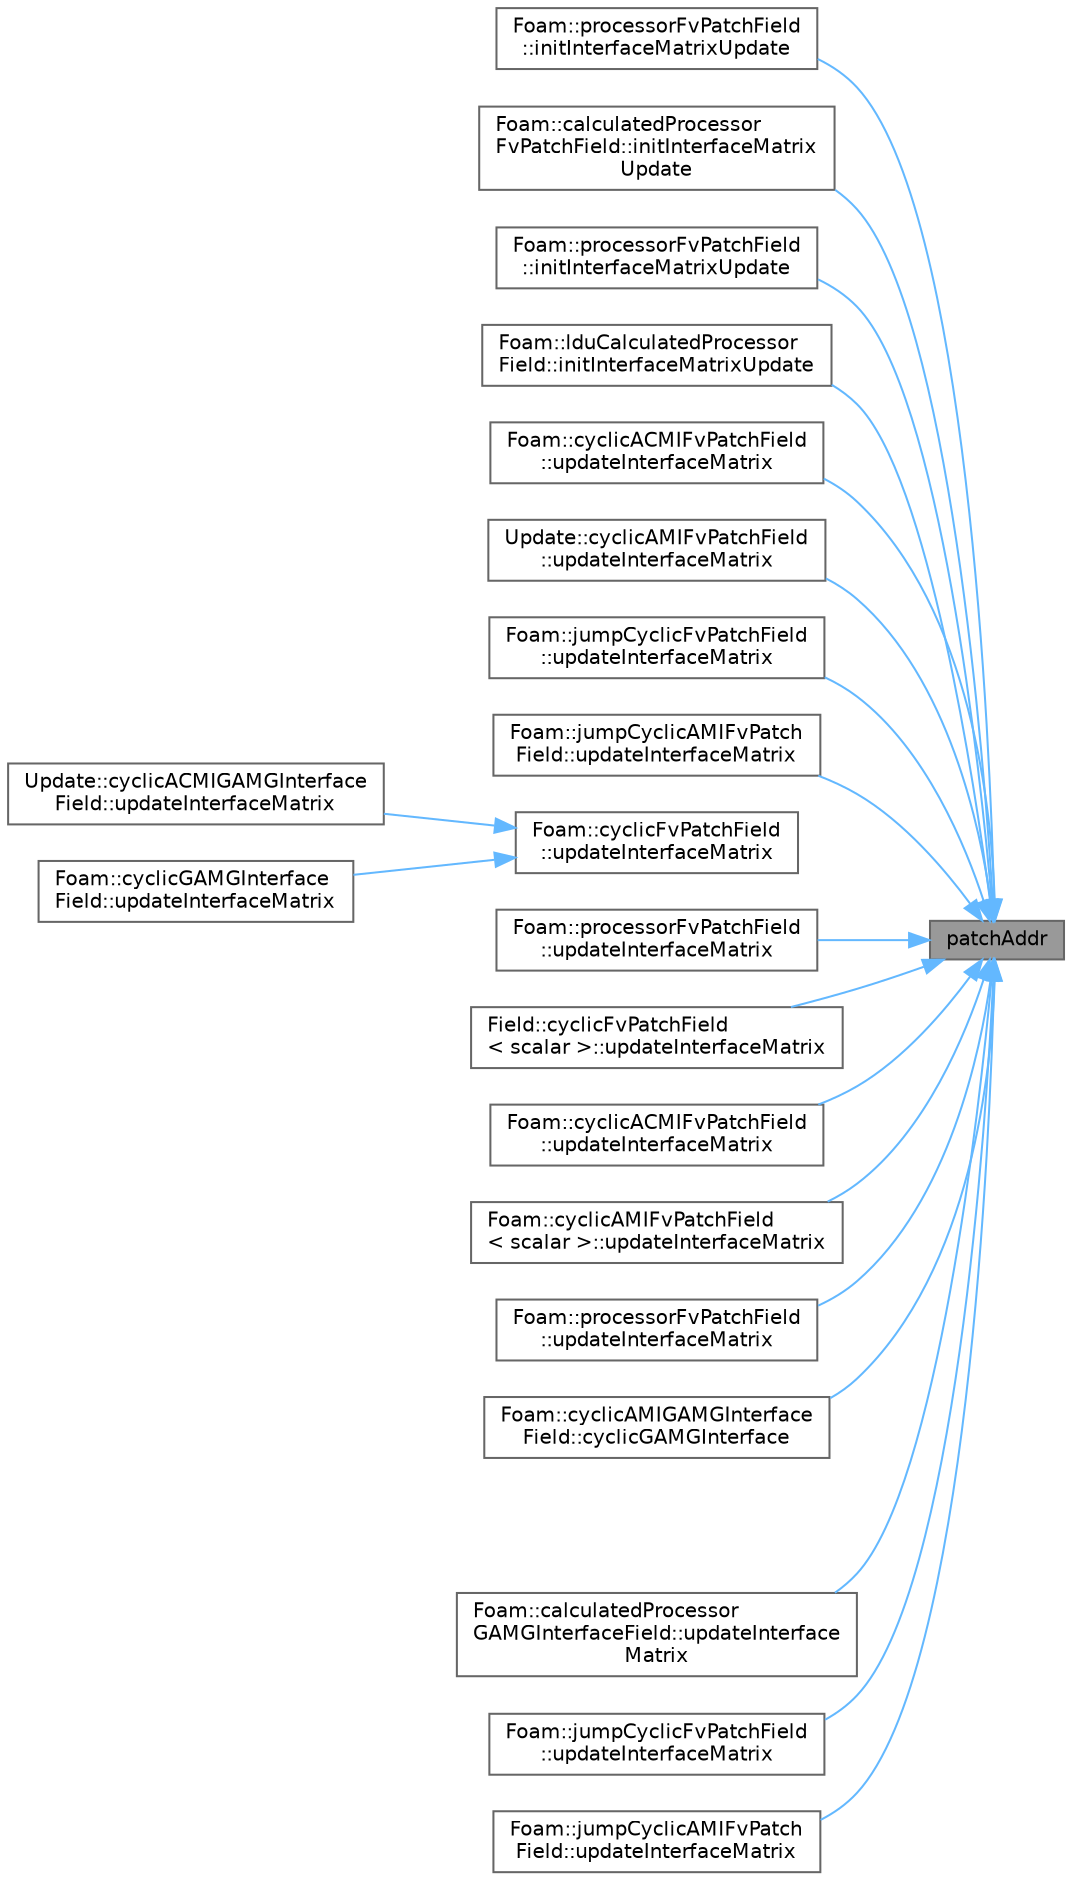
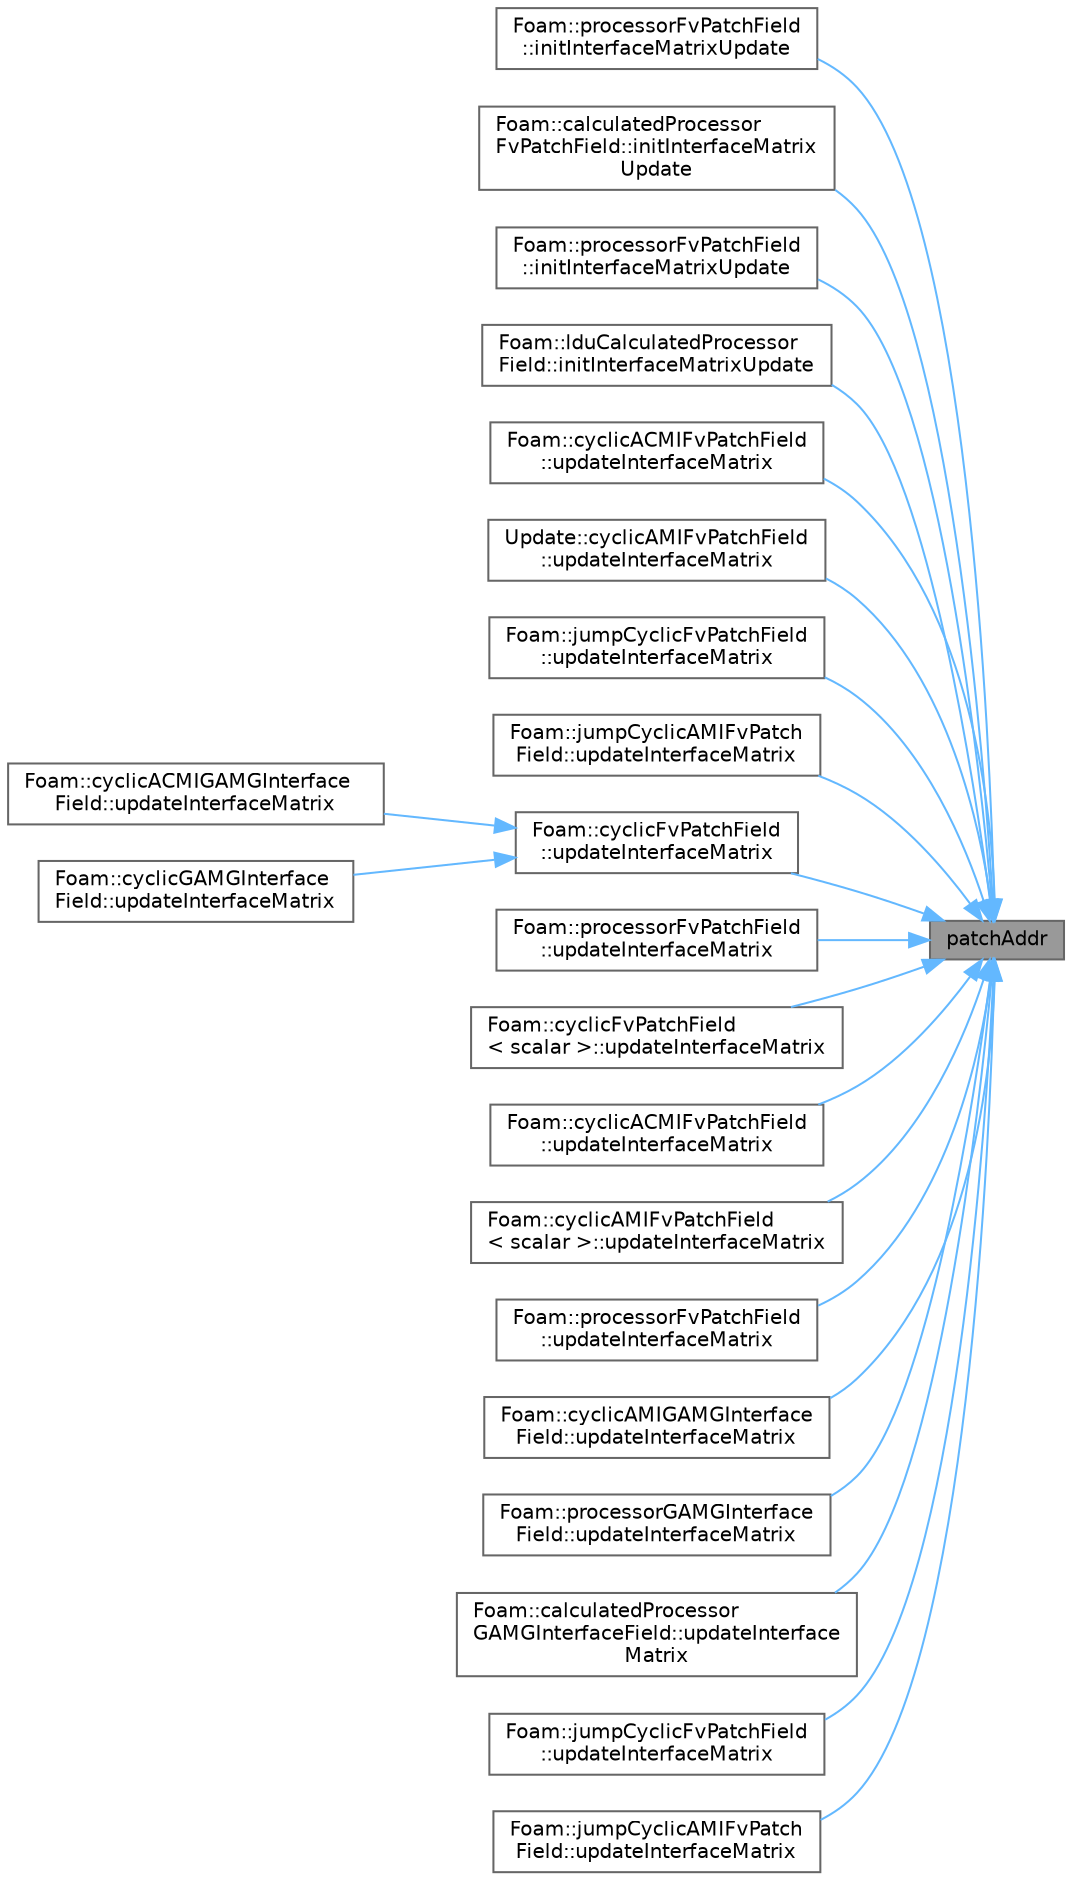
  digraph {
    rankdir=RL
    node [color=grey40 fillcolor=white fontname=Helvetica fontsize=10 shape=box style=filled]
    edge [color=steelblue1 dir=back fontname=Helvetica fontsize=10 labelfontname=Helvetica labelfontsize=10 style=solid]
    n1 [color=gray40 fillcolor=grey60 fontcolor=black height=0.2 label=patchAddr width=0.4]
    n2 [height=0.2 label="Foam::processorFvPatchField\l::initInterfaceMatrixUpdate" width=0.4]
    n3 [height=0.2 label="Foam::calculatedProcessor\lFvPatchField::initInterfaceMatrix\lUpdate" width=0.4]
    n4 [height=0.2 label="Foam::processorFvPatchField\l::initInterfaceMatrixUpdate" width=0.4]
    n5 [height=0.2 label="Foam::lduCalculatedProcessor\lField::initInterfaceMatrixUpdate" width=0.4]
    n6 [height=0.2 label="Foam::cyclicACMIFvPatchField\l::updateInterfaceMatrix" width=0.4]
    n7 [height=0.2 label="Update::cyclicAMIFvPatchField\l::updateInterfaceMatrix" width=0.4]
    n8 [height=0.2 label="Foam::jumpCyclicFvPatchField\l::updateInterfaceMatrix" width=0.4]
    n9 [height=0.2 label="Foam::jumpCyclicAMIFvPatch\lField::updateInterfaceMatrix" width=0.4]
    n10 [height=0.2 label="Foam::cyclicFvPatchField\l::updateInterfaceMatrix" width=0.4]
    n11 [height=0.2 label="Foam::processorFvPatchField\l::updateInterfaceMatrix" width=0.4]
-   n12 [height=0.2 label="Field::cyclicFvPatchField\l\< scalar \>::updateInterfaceMatrix" width=0.4]
+   n12 [height=0.2 label="Foam::cyclicFvPatchField\l\< scalar \>::updateInterfaceMatrix" width=0.4]
    n13 [height=0.2 label="Foam::cyclicACMIFvPatchField\l::updateInterfaceMatrix" width=0.4]
    n14 [height=0.2 label="Foam::cyclicAMIFvPatchField\l\< scalar \>::updateInterfaceMatrix" width=0.4]
    n15 [height=0.2 label="Foam::processorFvPatchField\l::updateInterfaceMatrix" width=0.4]
-   n16 [height=0.2 label="Foam::cyclicAMIGAMGInterface\lField::cyclicGAMGInterface" width=0.4]
+   n16 [height=0.2 label="Foam::cyclicAMIGAMGInterface\lField::updateInterfaceMatrix" width=0.4]
+   n17 [height=0.2 label="Foam::processorGAMGInterface\lField::updateInterfaceMatrix" width=0.4]
    n18 [height=0.2 label="Foam::calculatedProcessor\lGAMGInterfaceField::updateInterface\lMatrix" width=0.4]
    n19 [height=0.2 label="Foam::jumpCyclicFvPatchField\l::updateInterfaceMatrix" width=0.4]
    n20 [height=0.2 label="Foam::jumpCyclicAMIFvPatch\lField::updateInterfaceMatrix" width=0.4]
-   n21 [height=0.2 label="Update::cyclicACMIGAMGInterface\lField::updateInterfaceMatrix" width=0.4]
+   n21 [height=0.2 label="Foam::cyclicACMIGAMGInterface\lField::updateInterfaceMatrix" width=0.4]
    n22 [height=0.2 label="Foam::cyclicGAMGInterface\lField::updateInterfaceMatrix" width=0.4]
    n1 -> n2
    n1 -> n3
    n1 -> n4
    n1 -> n5
    n1 -> n6
    n1 -> n7
    n1 -> n8
    n1 -> n9
+   n1 -> n10
    n1 -> n11
    n1 -> n12
    n1 -> n13
    n1 -> n14
    n1 -> n15
    n1 -> n16
+   n1 -> n17
    n1 -> n18
    n1 -> n19
    n1 -> n20
    n10 -> n21
    n10 -> n22
  }
